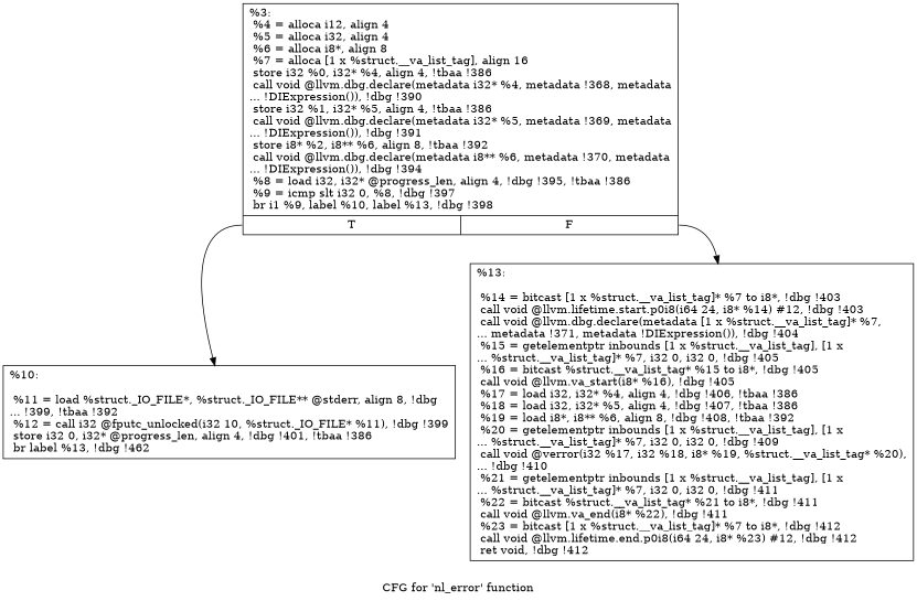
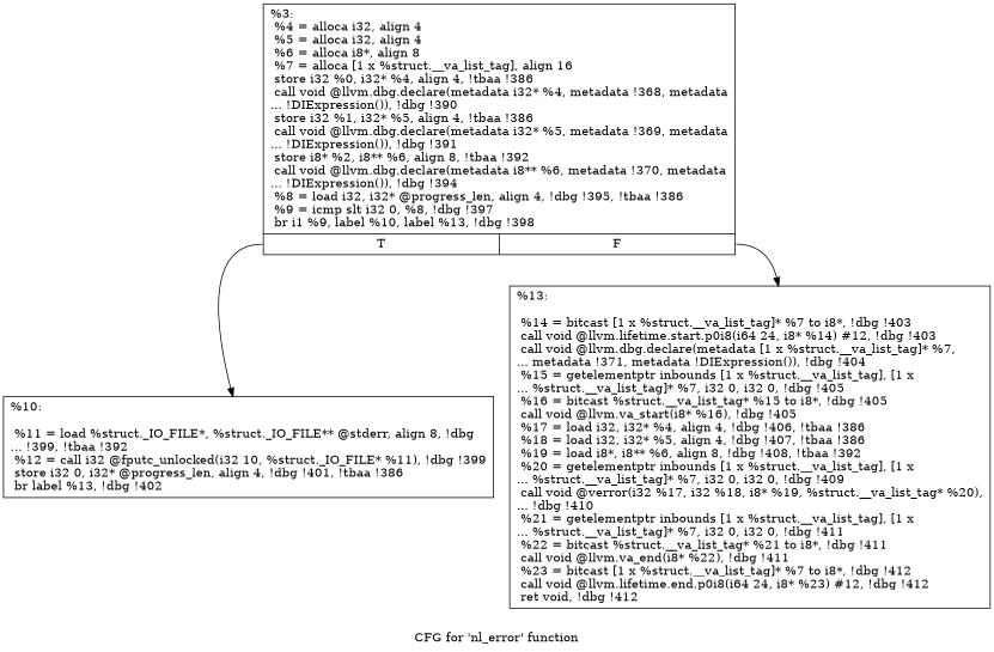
  digraph {
    label="CFG for 'nl_error' function"
    node [shape=record]
-   n1 [label="{%3:\l  %4 = alloca i12, align 4\l  %5 = alloca i32, align 4\l  %6 = alloca i8*, align 8\l  %7 = alloca [1 x %struct.__va_list_tag], align 16\l  store i32 %0, i32* %4, align 4, !tbaa !386\l  call void @llvm.dbg.declare(metadata i32* %4, metadata !368, metadata\l... !DIExpression()), !dbg !390\l  store i32 %1, i32* %5, align 4, !tbaa !386\l  call void @llvm.dbg.declare(metadata i32* %5, metadata !369, metadata\l... !DIExpression()), !dbg !391\l  store i8* %2, i8** %6, align 8, !tbaa !392\l  call void @llvm.dbg.declare(metadata i8** %6, metadata !370, metadata\l... !DIExpression()), !dbg !394\l  %8 = load i32, i32* @progress_len, align 4, !dbg !395, !tbaa !386\l  %9 = icmp slt i32 0, %8, !dbg !397\l  br i1 %9, label %10, label %13, !dbg !398\l|{<s0>T|<s1>F}}"]
-   n2 [label="{%10:\l\l  %11 = load %struct._IO_FILE*, %struct._IO_FILE** @stderr, align 8, !dbg\l... !399, !tbaa !392\l  %12 = call i32 @fputc_unlocked(i32 10, %struct._IO_FILE* %11), !dbg !399\l  store i32 0, i32* @progress_len, align 4, !dbg !401, !tbaa !386\l  br label %13, !dbg !462\l}"]
+   n1 [label="{%3:\l  %4 = alloca i32, align 4\l  %5 = alloca i32, align 4\l  %6 = alloca i8*, align 8\l  %7 = alloca [1 x %struct.__va_list_tag], align 16\l  store i32 %0, i32* %4, align 4, !tbaa !386\l  call void @llvm.dbg.declare(metadata i32* %4, metadata !368, metadata\l... !DIExpression()), !dbg !390\l  store i32 %1, i32* %5, align 4, !tbaa !386\l  call void @llvm.dbg.declare(metadata i32* %5, metadata !369, metadata\l... !DIExpression()), !dbg !391\l  store i8* %2, i8** %6, align 8, !tbaa !392\l  call void @llvm.dbg.declare(metadata i8** %6, metadata !370, metadata\l... !DIExpression()), !dbg !394\l  %8 = load i32, i32* @progress_len, align 4, !dbg !395, !tbaa !386\l  %9 = icmp slt i32 0, %8, !dbg !397\l  br i1 %9, label %10, label %13, !dbg !398\l|{<s0>T|<s1>F}}"]
+   n2 [label="{%10:\l\l  %11 = load %struct._IO_FILE*, %struct._IO_FILE** @stderr, align 8, !dbg\l... !399, !tbaa !392\l  %12 = call i32 @fputc_unlocked(i32 10, %struct._IO_FILE* %11), !dbg !399\l  store i32 0, i32* @progress_len, align 4, !dbg !401, !tbaa !386\l  br label %13, !dbg !402\l}"]
    n3 [label="{%13:\l\l  %14 = bitcast [1 x %struct.__va_list_tag]* %7 to i8*, !dbg !403\l  call void @llvm.lifetime.start.p0i8(i64 24, i8* %14) #12, !dbg !403\l  call void @llvm.dbg.declare(metadata [1 x %struct.__va_list_tag]* %7,\l... metadata !371, metadata !DIExpression()), !dbg !404\l  %15 = getelementptr inbounds [1 x %struct.__va_list_tag], [1 x\l... %struct.__va_list_tag]* %7, i32 0, i32 0, !dbg !405\l  %16 = bitcast %struct.__va_list_tag* %15 to i8*, !dbg !405\l  call void @llvm.va_start(i8* %16), !dbg !405\l  %17 = load i32, i32* %4, align 4, !dbg !406, !tbaa !386\l  %18 = load i32, i32* %5, align 4, !dbg !407, !tbaa !386\l  %19 = load i8*, i8** %6, align 8, !dbg !408, !tbaa !392\l  %20 = getelementptr inbounds [1 x %struct.__va_list_tag], [1 x\l... %struct.__va_list_tag]* %7, i32 0, i32 0, !dbg !409\l  call void @verror(i32 %17, i32 %18, i8* %19, %struct.__va_list_tag* %20),\l... !dbg !410\l  %21 = getelementptr inbounds [1 x %struct.__va_list_tag], [1 x\l... %struct.__va_list_tag]* %7, i32 0, i32 0, !dbg !411\l  %22 = bitcast %struct.__va_list_tag* %21 to i8*, !dbg !411\l  call void @llvm.va_end(i8* %22), !dbg !411\l  %23 = bitcast [1 x %struct.__va_list_tag]* %7 to i8*, !dbg !412\l  call void @llvm.lifetime.end.p0i8(i64 24, i8* %23) #12, !dbg !412\l  ret void, !dbg !412\l}"]
    n1 -> n2 [tailport=s0]
    n1 -> n3 [tailport=s1]
  }
